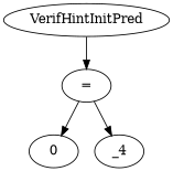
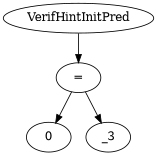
  digraph {
    n1 [label=VerifHintInitPred]
    n2 [label="="]
    n3 [label=0]
-   n4 [label=_4]
+   n4 [label=_3]
    n1 -> n2
    n2 -> n3
    n2 -> n4
  }
